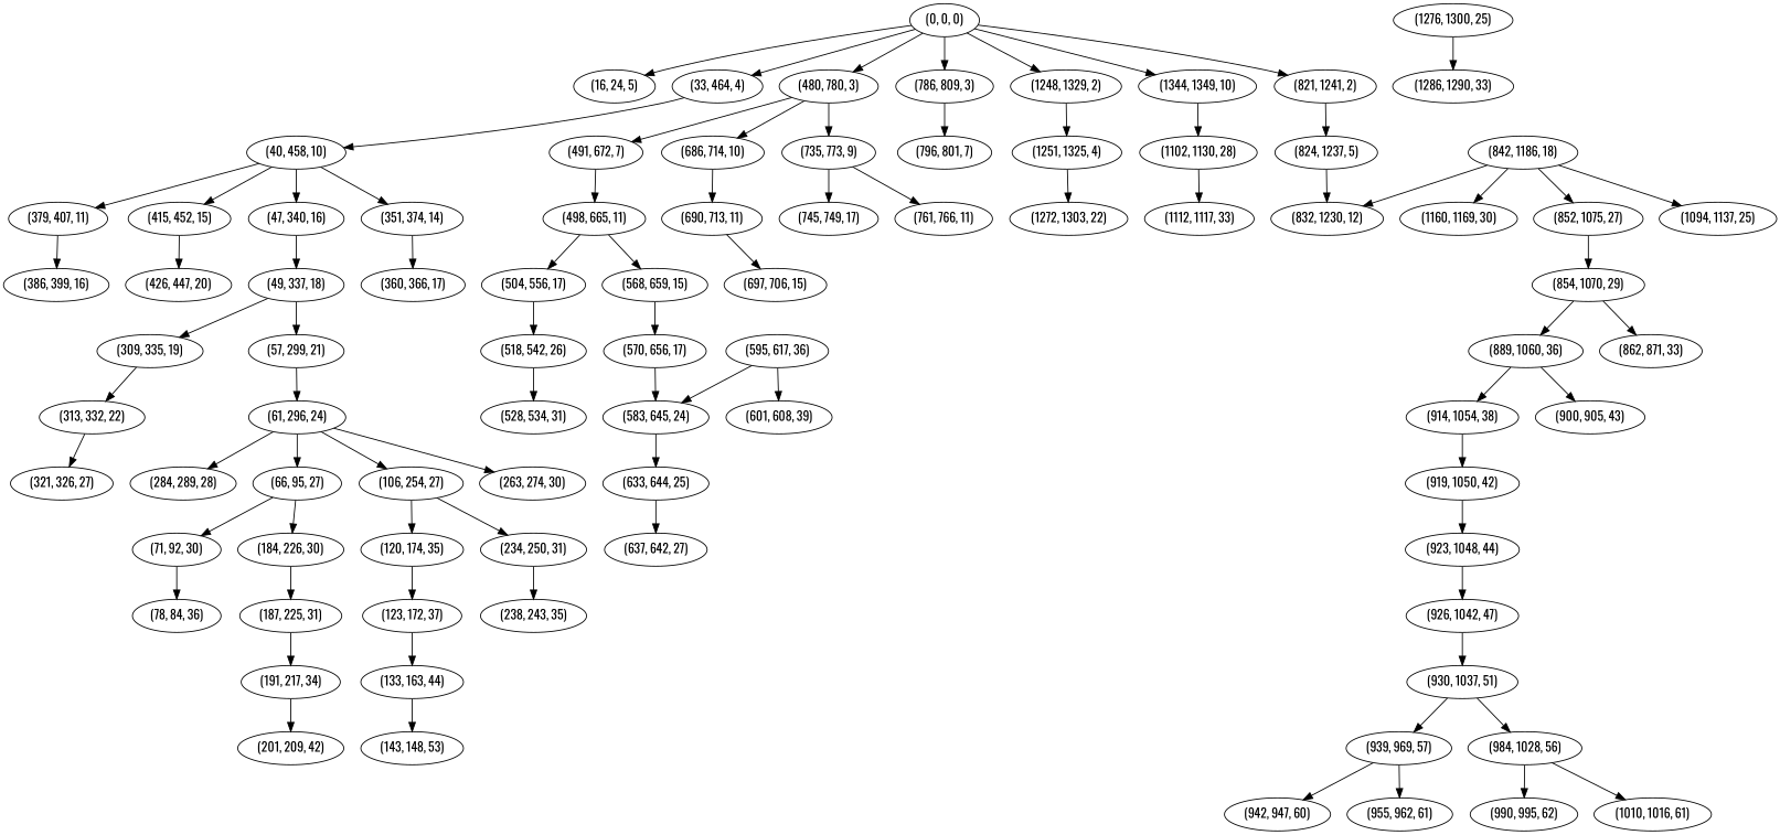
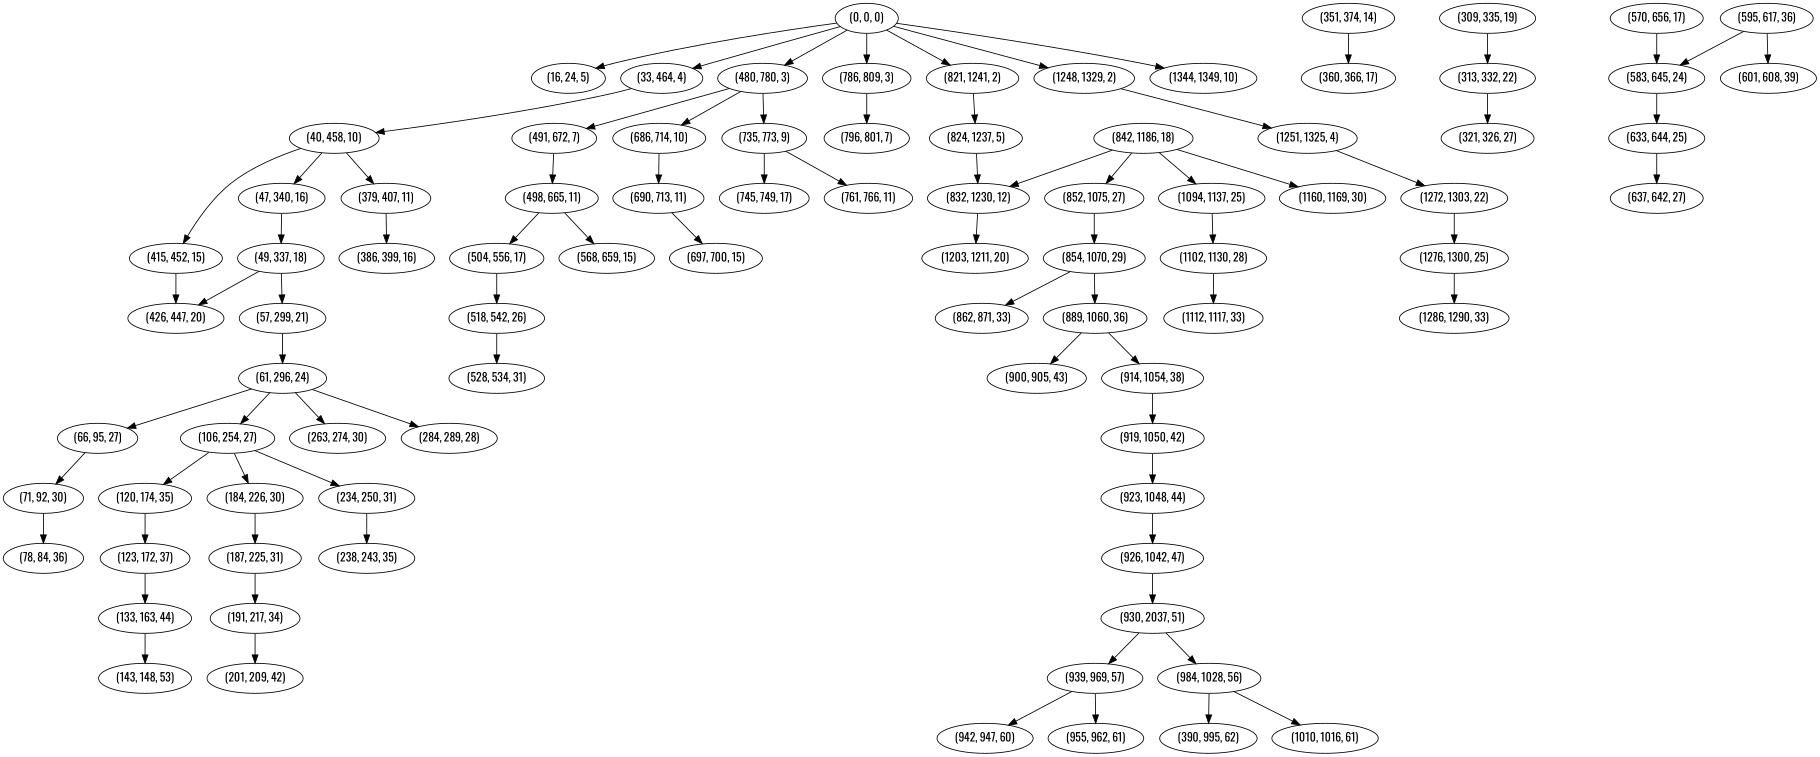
  digraph {
    fontname=Oswald
    node [fontname=Oswald]
    edge [fontname=Oswald]
    "(0, 0, 0)"
    "(16, 24, 5)"
    "(33, 464, 4)"
    "(480, 780, 3)"
    "(786, 809, 3)"
    "(821, 1241, 2)"
    "(1248, 1329, 2)"
    "(1344, 1349, 10)"
    "(40, 458, 10)"
    "(491, 672, 7)"
    "(686, 714, 10)"
    "(735, 773, 9)"
    "(796, 801, 7)"
    "(824, 1237, 5)"
    "(1251, 1325, 4)"
    "(47, 340, 16)"
    "(351, 374, 14)"
    "(379, 407, 11)"
    "(415, 452, 15)"
    "(49, 337, 18)"
    "(360, 366, 17)"
    "(386, 399, 16)"
    "(426, 447, 20)"
    "(57, 299, 21)"
    "(309, 335, 19)"
    "(61, 296, 24)"
    "(313, 332, 22)"
    "(66, 95, 27)"
    "(106, 254, 27)"
    "(263, 274, 30)"
    "(284, 289, 28)"
    "(71, 92, 30)"
    "(120, 174, 35)"
    "(184, 226, 30)"
    "(234, 250, 31)"
    "(78, 84, 36)"
    "(123, 172, 37)"
    "(187, 225, 31)"
    "(238, 243, 35)"
    "(133, 163, 44)"
    "(143, 148, 53)"
    "(191, 217, 34)"
    "(201, 209, 42)"
    "(321, 326, 27)"
    "(498, 665, 11)"
    "(690, 713, 11)"
    "(745, 749, 17)"
    "(761, 766, 11)"
    "(504, 556, 17)"
    "(568, 659, 15)"
    "(518, 542, 26)"
    "(570, 656, 17)"
    "(528, 534, 31)"
    "(583, 645, 24)"
    "(633, 644, 25)"
    "(595, 617, 36)"
    "(601, 608, 39)"
    "(637, 642, 27)"
-   "(697, 706, 15)"
+   "(697, 706, 15)" [label="(697, 700, 15)"]
    "(832, 1230, 12)"
+   "(1203, 1211, 20)"
    "(842, 1186, 18)"
    "(852, 1075, 27)"
    "(1094, 1137, 25)"
    "(1160, 1169, 30)"
    "(854, 1070, 29)"
    "(1102, 1130, 28)"
    "(862, 871, 33)"
    "(889, 1060, 36)"
    "(900, 905, 43)"
    "(914, 1054, 38)"
    "(919, 1050, 42)"
    "(923, 1048, 44)"
    "(926, 1042, 47)"
-   "(930, 1037, 51)"
+   "(930, 1037, 51)" [label="(930, 2037, 51)"]
    "(939, 969, 57)"
    "(984, 1028, 56)"
    "(942, 947, 60)"
    "(955, 962, 61)"
-   "(990, 995, 62)"
+   "(990, 995, 62)" [label="(390, 995, 62)"]
    "(1010, 1016, 61)"
    "(1112, 1117, 33)"
    "(1272, 1303, 22)"
    "(1276, 1300, 25)"
    "(1286, 1290, 33)"
    "(0, 0, 0)" -> "(16, 24, 5)"
    "(0, 0, 0)" -> "(33, 464, 4)"
    "(0, 0, 0)" -> "(480, 780, 3)"
    "(0, 0, 0)" -> "(786, 809, 3)"
    "(0, 0, 0)" -> "(821, 1241, 2)"
    "(0, 0, 0)" -> "(1248, 1329, 2)"
    "(0, 0, 0)" -> "(1344, 1349, 10)"
    "(33, 464, 4)" -> "(40, 458, 10)"
    "(480, 780, 3)" -> "(491, 672, 7)"
    "(480, 780, 3)" -> "(686, 714, 10)"
    "(480, 780, 3)" -> "(735, 773, 9)"
    "(786, 809, 3)" -> "(796, 801, 7)"
    "(821, 1241, 2)" -> "(824, 1237, 5)"
    "(1248, 1329, 2)" -> "(1251, 1325, 4)"
    "(40, 458, 10)" -> "(47, 340, 16)"
-   "(40, 458, 10)" -> "(351, 374, 14)"
    "(40, 458, 10)" -> "(379, 407, 11)"
    "(40, 458, 10)" -> "(415, 452, 15)"
    "(491, 672, 7)" -> "(498, 665, 11)"
    "(686, 714, 10)" -> "(690, 713, 11)"
    "(735, 773, 9)" -> "(745, 749, 17)"
    "(735, 773, 9)" -> "(761, 766, 11)"
    "(824, 1237, 5)" -> "(832, 1230, 12)"
    "(1251, 1325, 4)" -> "(1272, 1303, 22)"
    "(47, 340, 16)" -> "(49, 337, 18)"
    "(351, 374, 14)" -> "(360, 366, 17)"
    "(379, 407, 11)" -> "(386, 399, 16)"
    "(415, 452, 15)" -> "(426, 447, 20)"
    "(49, 337, 18)" -> "(57, 299, 21)"
-   "(49, 337, 18)" -> "(309, 335, 19)"
+   "(49, 337, 18)" -> "(426, 447, 20)"
    "(57, 299, 21)" -> "(61, 296, 24)"
    "(309, 335, 19)" -> "(313, 332, 22)"
    "(61, 296, 24)" -> "(66, 95, 27)"
    "(61, 296, 24)" -> "(106, 254, 27)"
    "(61, 296, 24)" -> "(263, 274, 30)"
    "(61, 296, 24)" -> "(284, 289, 28)"
    "(313, 332, 22)" -> "(321, 326, 27)"
    "(66, 95, 27)" -> "(71, 92, 30)"
    "(106, 254, 27)" -> "(120, 174, 35)"
-   "(66, 95, 27)" -> "(184, 226, 30)"
+   "(106, 254, 27)" -> "(184, 226, 30)"
    "(106, 254, 27)" -> "(234, 250, 31)"
    "(71, 92, 30)" -> "(78, 84, 36)"
    "(120, 174, 35)" -> "(123, 172, 37)"
    "(184, 226, 30)" -> "(187, 225, 31)"
    "(234, 250, 31)" -> "(238, 243, 35)"
    "(123, 172, 37)" -> "(133, 163, 44)"
    "(187, 225, 31)" -> "(191, 217, 34)"
    "(133, 163, 44)" -> "(143, 148, 53)"
    "(191, 217, 34)" -> "(201, 209, 42)"
    "(498, 665, 11)" -> "(504, 556, 17)"
    "(498, 665, 11)" -> "(568, 659, 15)"
    "(690, 713, 11)" -> "(697, 706, 15)"
    "(504, 556, 17)" -> "(518, 542, 26)"
-   "(568, 659, 15)" -> "(570, 656, 17)"
    "(518, 542, 26)" -> "(528, 534, 31)"
    "(570, 656, 17)" -> "(583, 645, 24)"
    "(583, 645, 24)" -> "(633, 644, 25)"
    "(633, 644, 25)" -> "(637, 642, 27)"
    "(595, 617, 36)" -> "(583, 645, 24)"
    "(595, 617, 36)" -> "(601, 608, 39)"
+   "(832, 1230, 12)" -> "(1203, 1211, 20)"
    "(842, 1186, 18)" -> "(832, 1230, 12)"
    "(842, 1186, 18)" -> "(852, 1075, 27)"
    "(842, 1186, 18)" -> "(1094, 1137, 25)"
    "(842, 1186, 18)" -> "(1160, 1169, 30)"
    "(852, 1075, 27)" -> "(854, 1070, 29)"
-   "(1344, 1349, 10)" -> "(1102, 1130, 28)"
+   "(1094, 1137, 25)" -> "(1102, 1130, 28)"
    "(854, 1070, 29)" -> "(862, 871, 33)"
    "(854, 1070, 29)" -> "(889, 1060, 36)"
    "(1102, 1130, 28)" -> "(1112, 1117, 33)"
    "(889, 1060, 36)" -> "(900, 905, 43)"
    "(889, 1060, 36)" -> "(914, 1054, 38)"
    "(914, 1054, 38)" -> "(919, 1050, 42)"
    "(919, 1050, 42)" -> "(923, 1048, 44)"
    "(923, 1048, 44)" -> "(926, 1042, 47)"
    "(926, 1042, 47)" -> "(930, 1037, 51)"
    "(930, 1037, 51)" -> "(939, 969, 57)"
    "(930, 1037, 51)" -> "(984, 1028, 56)"
    "(939, 969, 57)" -> "(942, 947, 60)"
    "(939, 969, 57)" -> "(955, 962, 61)"
    "(984, 1028, 56)" -> "(990, 995, 62)"
    "(984, 1028, 56)" -> "(1010, 1016, 61)"
+   "(1272, 1303, 22)" -> "(1276, 1300, 25)"
    "(1276, 1300, 25)" -> "(1286, 1290, 33)"
  }
